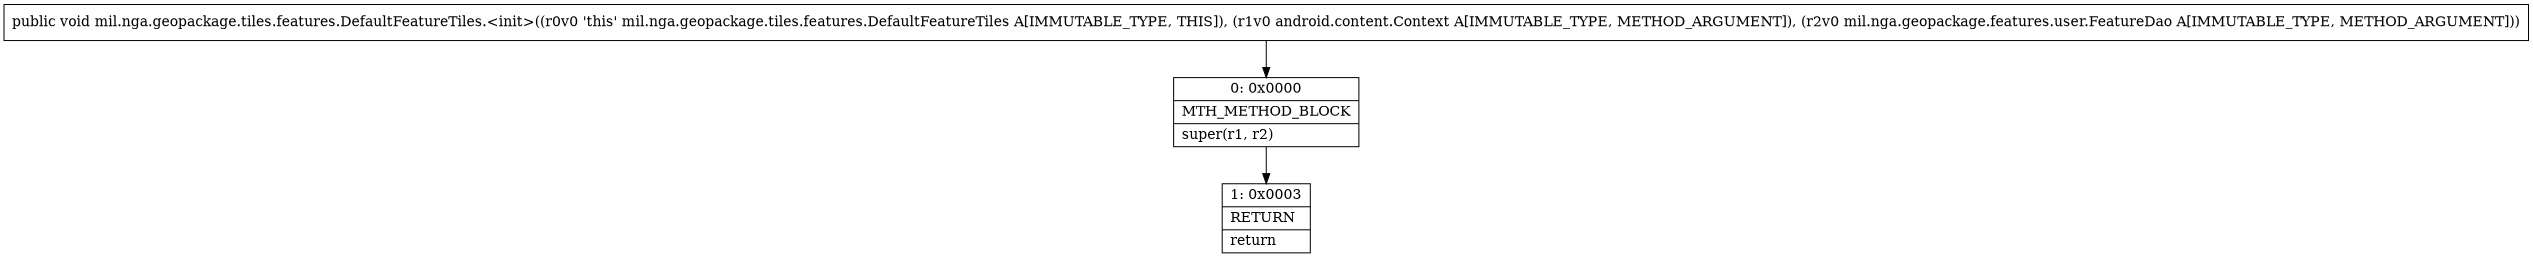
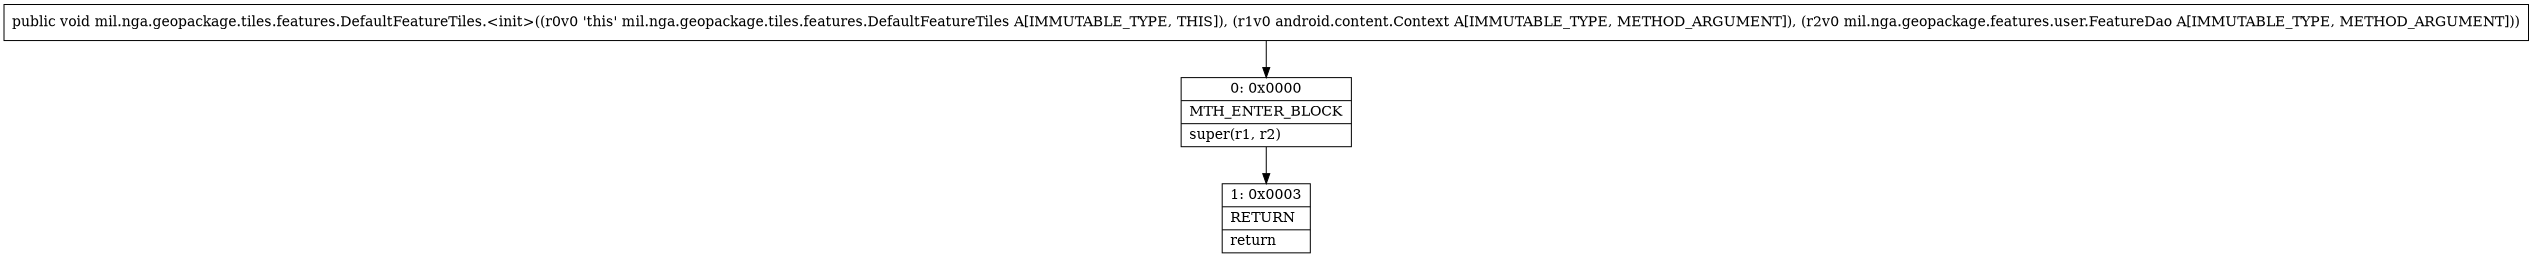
  digraph {
    node [shape=record]
-   n1 [label="{0\:\ 0x0000|MTH_METHOD_BLOCK\l|super(r1, r2)\l}"]
+   n1 [label="{0\:\ 0x0000|MTH_ENTER_BLOCK\l|super(r1, r2)\l}"]
    n2 [label="{1\:\ 0x0003|RETURN\l|return\l}"]
    n3 [label="{public void mil.nga.geopackage.tiles.features.DefaultFeatureTiles.\<init\>((r0v0 'this' mil.nga.geopackage.tiles.features.DefaultFeatureTiles A[IMMUTABLE_TYPE, THIS]), (r1v0 android.content.Context A[IMMUTABLE_TYPE, METHOD_ARGUMENT]), (r2v0 mil.nga.geopackage.features.user.FeatureDao A[IMMUTABLE_TYPE, METHOD_ARGUMENT])) }"]
    n1 -> n2
    n3 -> n1
  }
